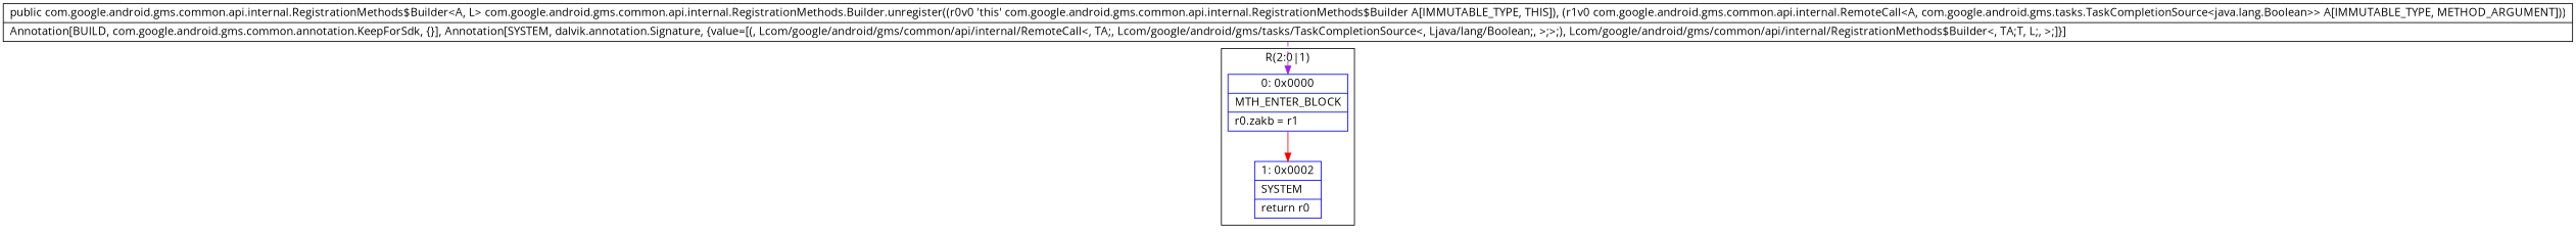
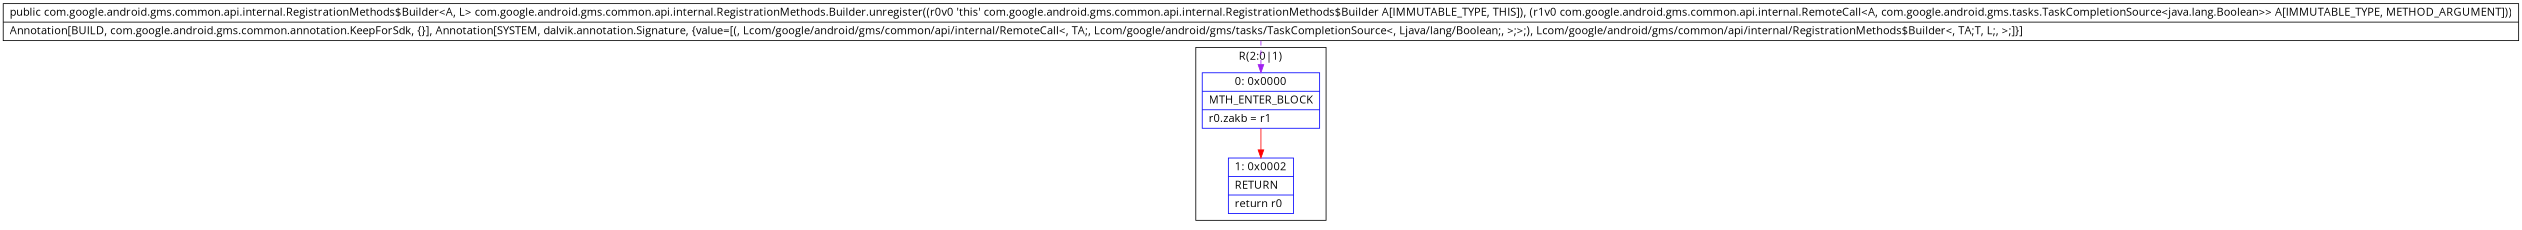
  digraph {
    fontname="Open Sans"
    node [color=blue shape=record fontname="Open Sans"]
    edge [fontname="Open Sans"]
    n1 [label="{0\:\ 0x0000|MTH_ENTER_BLOCK\l|r0.zakb = r1\l}"]
-   n2 [label="{1\:\ 0x0002|SYSTEM\l|return r0\l}"]
+   n2 [label="{1\:\ 0x0002|RETURN\l|return r0\l}"]
    n3 [label="{public com.google.android.gms.common.api.internal.RegistrationMethods$Builder\<A, L\> com.google.android.gms.common.api.internal.RegistrationMethods.Builder.unregister((r0v0 'this' com.google.android.gms.common.api.internal.RegistrationMethods$Builder A[IMMUTABLE_TYPE, THIS]), (r1v0 com.google.android.gms.common.api.internal.RemoteCall\<A, com.google.android.gms.tasks.TaskCompletionSource\<java.lang.Boolean\>\> A[IMMUTABLE_TYPE, METHOD_ARGUMENT]))  | Annotation[BUILD, com.google.android.gms.common.annotation.KeepForSdk, \{\}], Annotation[SYSTEM, dalvik.annotation.Signature, \{value=[(, Lcom\/google\/android\/gms\/common\/api\/internal\/RemoteCall\<, TA;, Lcom\/google\/android\/gms\/tasks\/TaskCompletionSource\<, Ljava\/lang\/Boolean;, \>;\>;), Lcom\/google\/android\/gms\/common\/api\/internal\/RegistrationMethods$Builder\<, TA;T, L;, \>;]\}]\l}" color=""]
    subgraph cluster_1 {
      label="R(2:0|1)"
      n1
      n2
    }
    n1 -> n2 [color=red style=solid]
    n3 -> n1 [color=purple style=dashed]
  }
